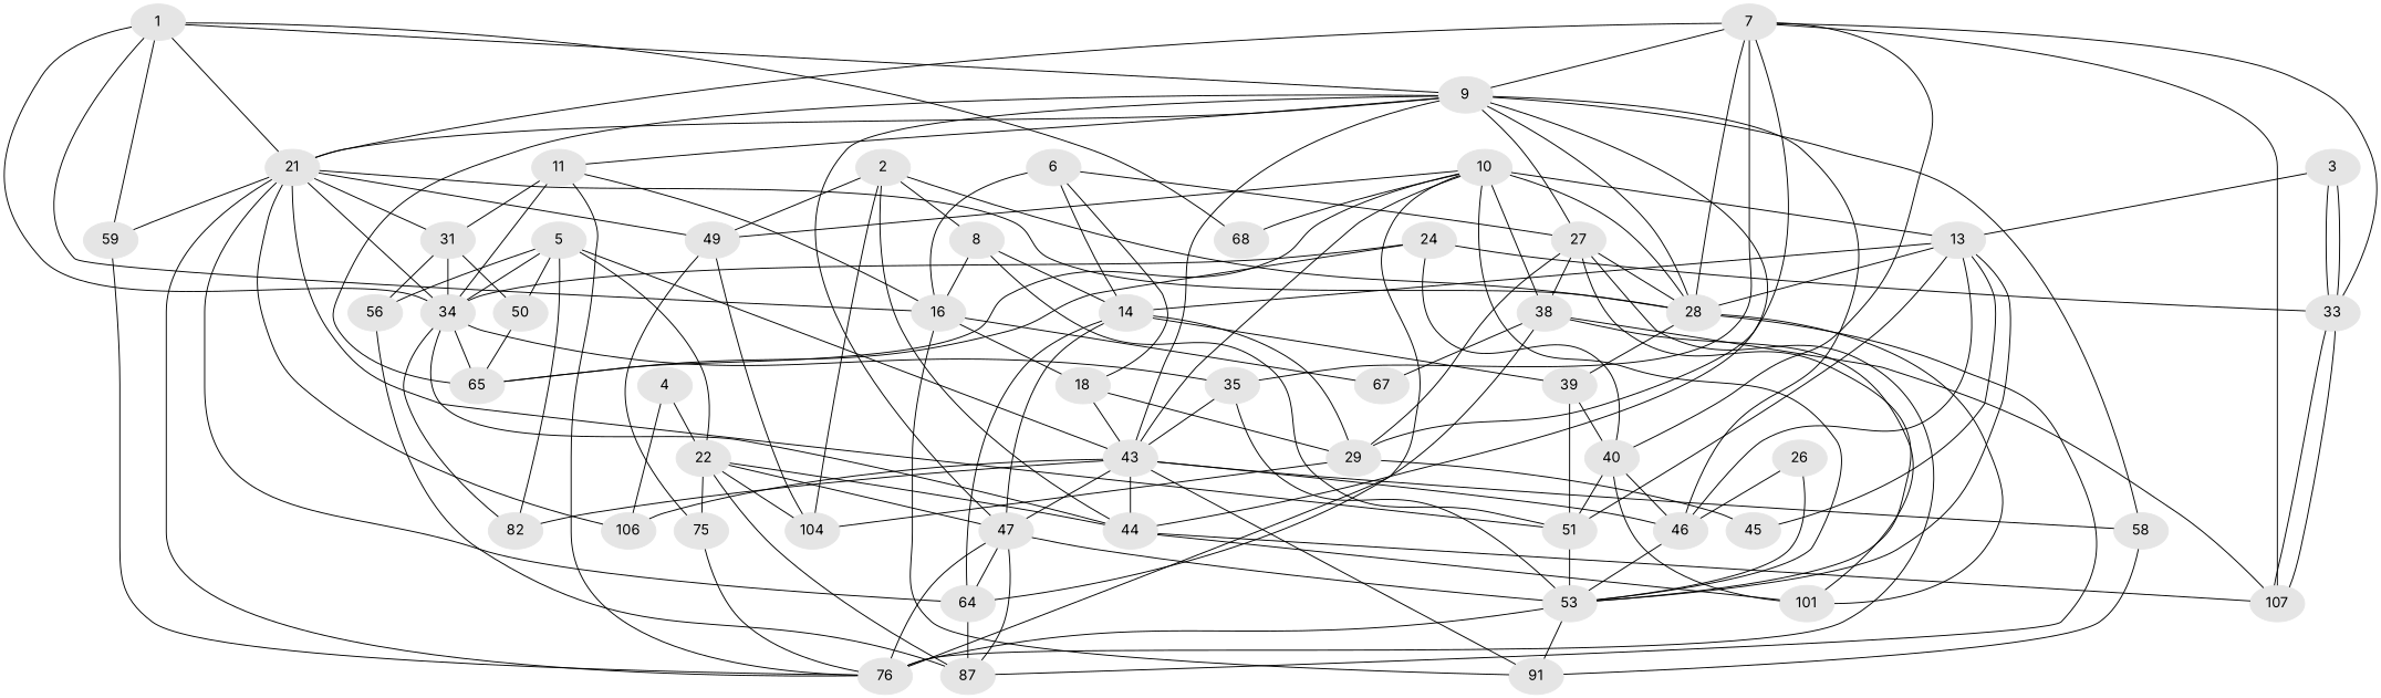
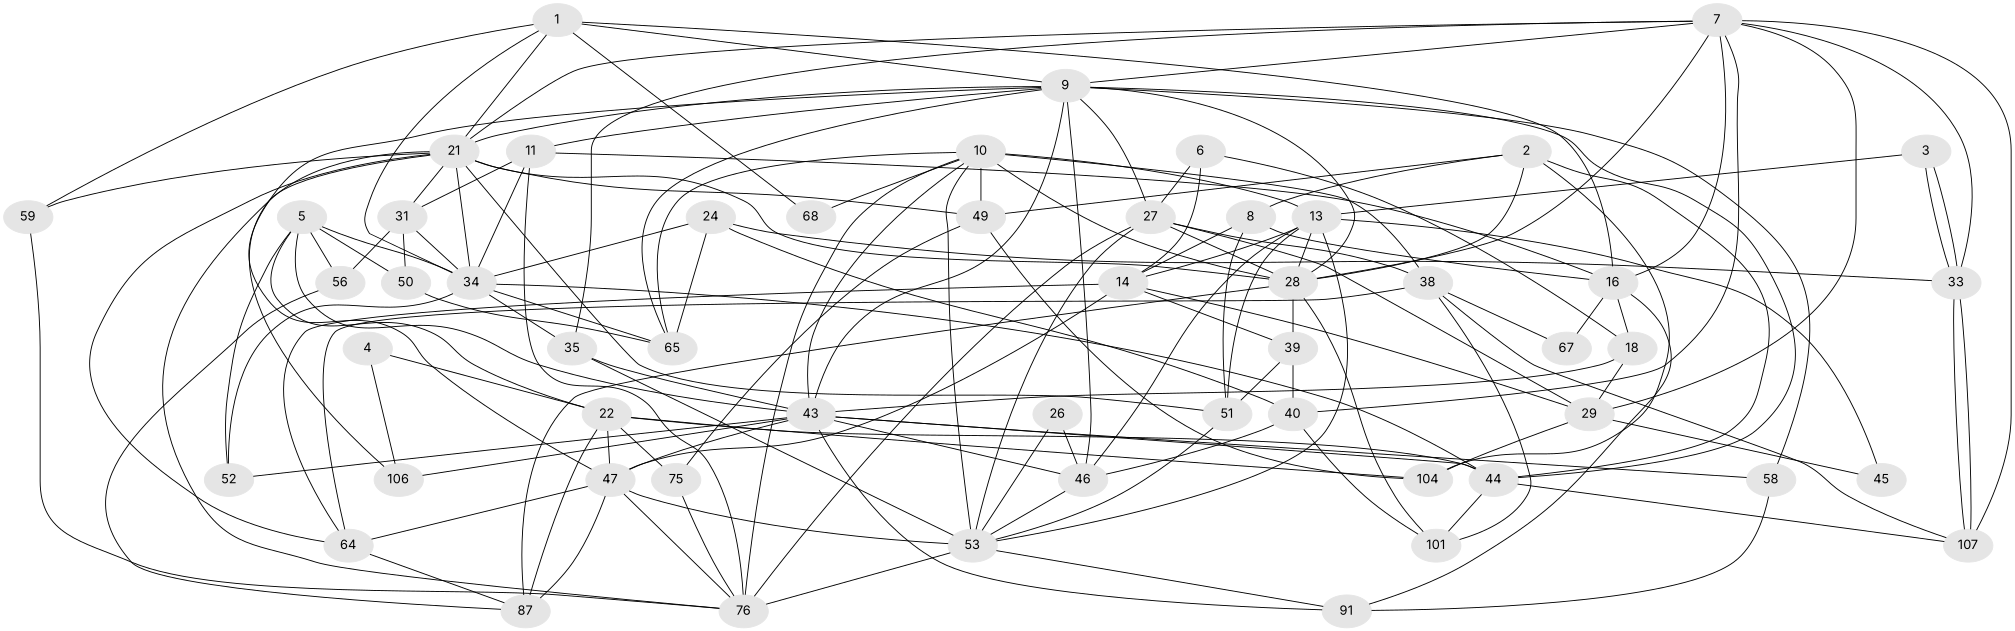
  graph {
    fontname=Inter
    node [color=gray90 fontname=Inter style=filled]
    edge [fontname=Inter]
    1 [super="+69"]
    9 [super="+36"]
    16 [super="+23"]
    21 [super="+79+25"]
    34 [super="+90"]
    59 [super="+73"]
    68
    28 [super="+109+55"]
    44 [super="+84+89"]
    43 [super="+54+48"]
    27 [super="+41+63"]
    11 [super="+15"]
    46 [super="+88"]
    47 [super="+100+61"]
    58 [super="+98"]
    65 [super="+74"]
    18 [super="+85"]
    67
    91
    49
    106
    51 [super="+70+82"]
    76 [super="+96+108"]
    31 [super="+103"]
    64 [super="+92"]
-   52 [label=82]
+   52
    35 [super="+71"]
    8 [super="+12"]
    14
    2
    104
    39
    87
    101
    107
    75
    13 [super="+20+30"]
    53 [super="+62"]
    45
    3
    33
    22 [super="+94"]
    4
    5
    50
    56
    6
    29
    38
    7 [super="+83+77"]
    40 [super="+93"]
    10 [super="+17"]
    24 [super="+99"]
    26
    1 -- 9
    1 -- 16
    1 -- 21
    1 -- 34
    1 -- 59
    1 -- 68
    9 -- 21
    9 -- 28
    9 -- 44
    9 -- 43
    9 -- 27
    9 -- 11
    9 -- 46
    9 -- 47
    9 -- 58
    9 -- 65
    16 -- 18
    16 -- 67
    16 -- 91
    21 -- 34
    21 -- 59
    21 -- 28
    21 -- 49
    21 -- 106
    21 -- 51
    21 -- 76
    21 -- 31
    21 -- 64
    34 -- 44
    34 -- 65
    34 -- 52
    34 -- 35
    59 -- 76
    28 -- 39
    28 -- 87
    28 -- 101
    44 -- 101
    44 -- 107
    43 -- 44
    43 -- 46
    43 -- 47 [weight=2]
    43 -- 58
    43 -- 91
    43 -- 106
    43 -- 52
    27 -- 28
    27 -- 76 [weight=2]
    27 -- 53
    27 -- 29
    27 -- 38
    11 -- 16
    11 -- 34 [weight=2]
    11 -- 76
    11 -- 31
    46 -- 53
    47 -- 76
    47 -- 64
    47 -- 87
    47 -- 53
    58 -- 91
    18 -- 43
    18 -- 29
    49 -- 104
    49 -- 75
    51 -- 53
    31 -- 34 [weight=2]
    31 -- 50
    31 -- 56
    64 -- 87
    35 -- 43
    35 -- 53
    8 -- 16
    8 -- 51
    8 -- 14
    14 -- 47
    14 -- 64
    14 -- 39
    14 -- 29
    2 -- 28
    2 -- 44
    2 -- 49
    2 -- 8
    2 -- 104
    39 -- 51
    39 -- 40
    75 -- 76
    13 -- 28
    13 -- 46
    13 -- 51 [weight=2]
    13 -- 14
    13 -- 53
    13 -- 45
    53 -- 91
    53 -- 76 [weight=2]
    3 -- 13
    3 -- 33
    3 -- 33
    33 -- 107
    33 -- 107
    22 -- 44
    22 -- 47
    22 -- 104
    22 -- 87
    22 -- 75
    4 -- 106
    4 -- 22
    5 -- 34
    5 -- 43
    5 -- 52
    5 -- 22
    5 -- 50
    5 -- 56
    50 -- 65
    56 -- 87
    6 -- 27
    6 -- 18
    6 -- 14
    29 -- 104
    29 -- 45
    38 -- 67
    38 -- 64
    38 -- 101
    38 -- 107
    7 -- 9
-   6 -- 16
+   7 -- 16
    7 -- 21
    7 -- 28
    7 -- 35 [weight=2]
    7 -- 107
    7 -- 33
    7 -- 29
    7 -- 40
    40 -- 46
-   40 -- 51
    40 -- 101
    10 -- 68
    10 -- 28
    10 -- 43
    10 -- 65
    10 -- 49
    10 -- 76
    10 -- 13 [weight=2]
    10 -- 53
    10 -- 38 [weight=2]
    24 -- 34
    24 -- 65
    24 -- 33
    24 -- 40
    26 -- 46
    26 -- 53
  }
